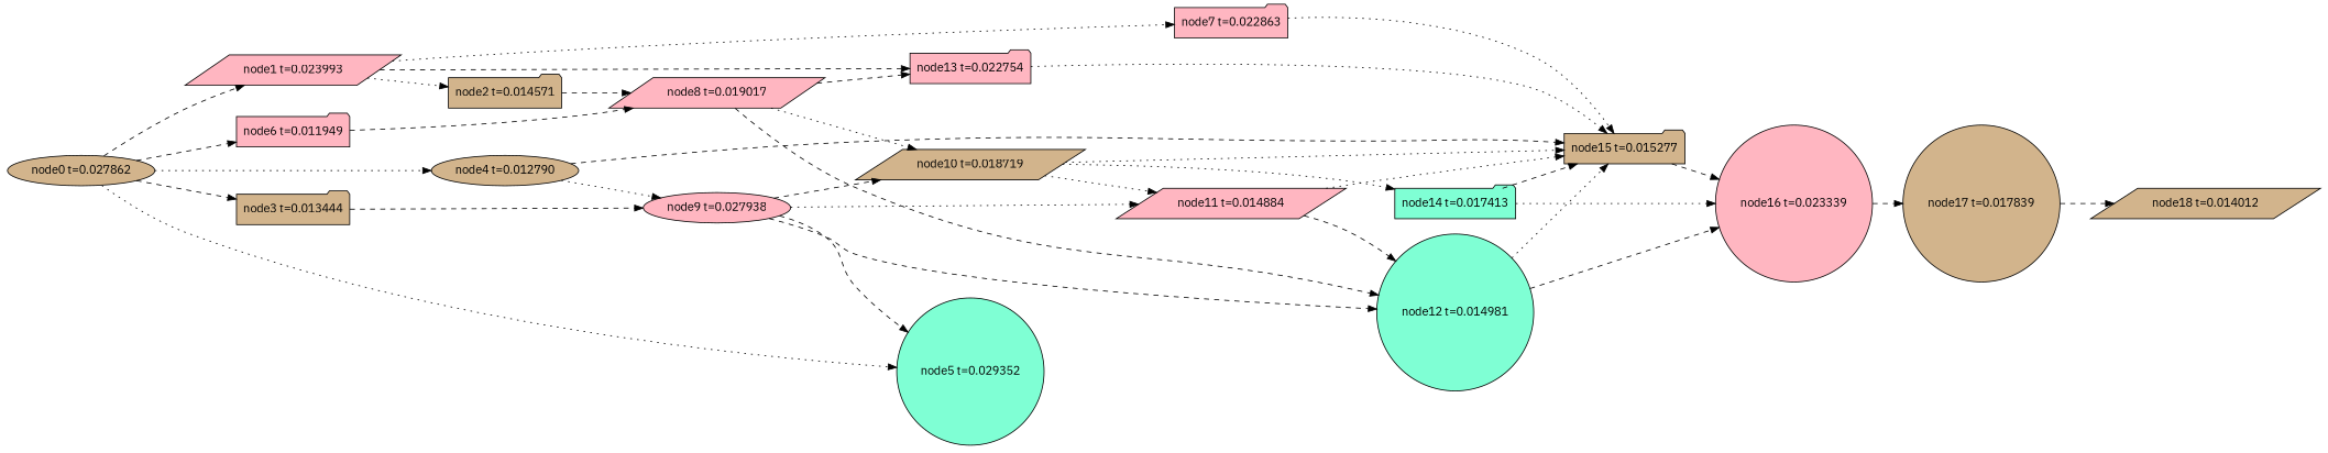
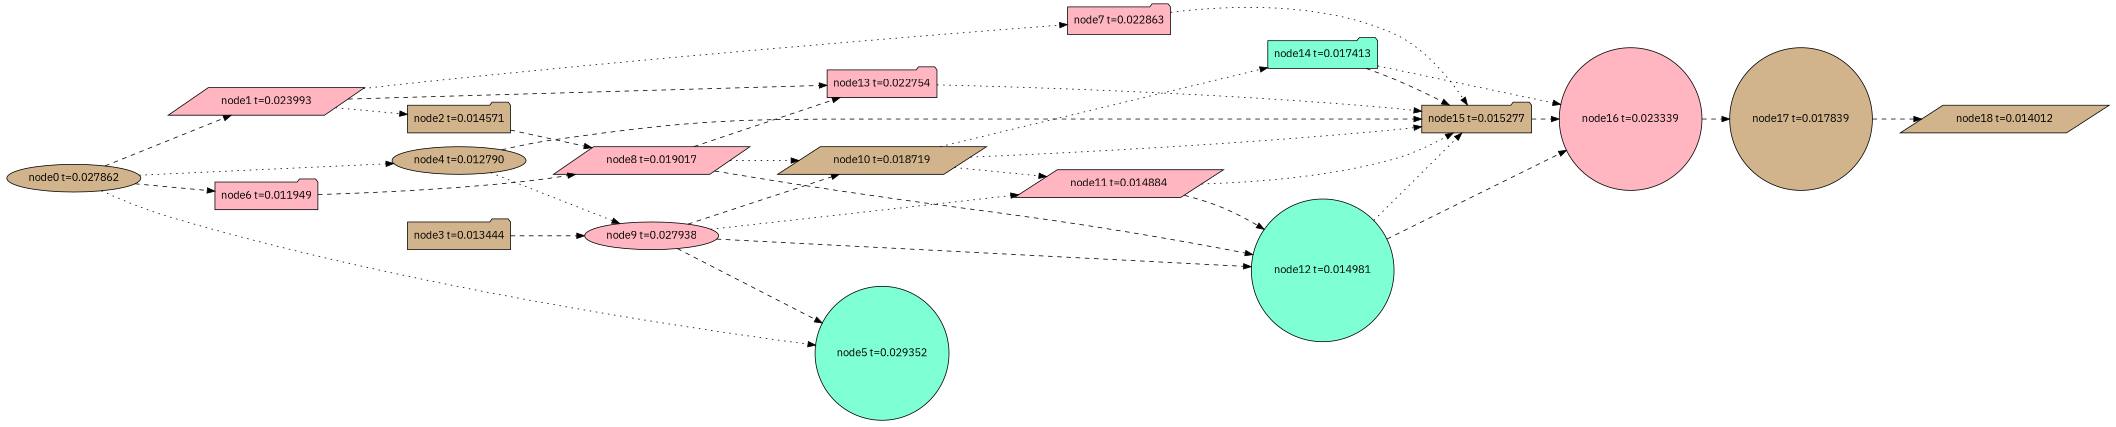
  digraph {
    fontname="IBM Plex Sans"
    rankdir=LR
    node [fillcolor=tan fontname="IBM Plex Sans" shape=folder style=filled]
    edge [fontname="IBM Plex Sans" style=dashed]
    n1 [label="node18 t=0.014012" shape=parallelogram]
    n2 [label="node17 t=0.017839" shape=circle]
    n3 [fillcolor=lightpink label="node16 t=0.023339" shape=circle]
    n4 [label="node15 t=0.015277"]
    n5 [fillcolor=aquamarine label="node14 t=0.017413"]
    n6 [fillcolor=lightpink label="node13 t=0.022754"]
    n7 [fillcolor=aquamarine label="node12 t=0.014981" shape=circle]
    n8 [fillcolor=lightpink label="node11 t=0.014884" shape=parallelogram]
    n9 [label="node10 t=0.018719" shape=parallelogram]
    n10 [fillcolor=lightpink label="node9 t=0.027938" shape=ellipse]
    n11 [fillcolor=aquamarine label="node5 t=0.029352" shape=circle]
    n12 [fillcolor=lightpink label="node8 t=0.019017" shape=parallelogram]
    n13 [fillcolor=lightpink label="node7 t=0.022863"]
    n14 [fillcolor=lightpink label="node6 t=0.011949"]
    n15 [label="node4 t=0.012790" shape=ellipse]
    n16 [label="node3 t=0.013444"]
    n17 [label="node2 t=0.014571"]
    n18 [fillcolor=lightpink label="node1 t=0.023993" shape=parallelogram]
    n19 [label="node0 t=0.027862" shape=ellipse]
    n2 -> n1
    n3 -> n2
    n4 -> n3
    n5 -> n3 [style=dotted]
    n5 -> n4
    n6 -> n4 [style=dotted]
    n7 -> n3
    n7 -> n4 [style=dotted]
    n8 -> n4 [style=dotted]
    n8 -> n7
    n9 -> n4 [style=dotted]
    n9 -> n5 [style=dotted]
    n9 -> n8 [style=dotted]
    n10 -> n7
    n10 -> n8 [style=dotted]
    n10 -> n9
    n10 -> n11
    n12 -> n6
    n12 -> n7
    n12 -> n9 [style=dotted]
    n13 -> n4 [style=dotted]
    n14 -> n12
    n15 -> n4
    n15 -> n10 [style=dotted]
    n16 -> n10
    n17 -> n12
    n18 -> n6
    n18 -> n13 [style=dotted]
    n18 -> n17 [style=dotted]
    n19 -> n11 [style=dotted]
    n19 -> n14
    n19 -> n15 [style=dotted]
-   n19 -> n16
    n19 -> n18
  }
